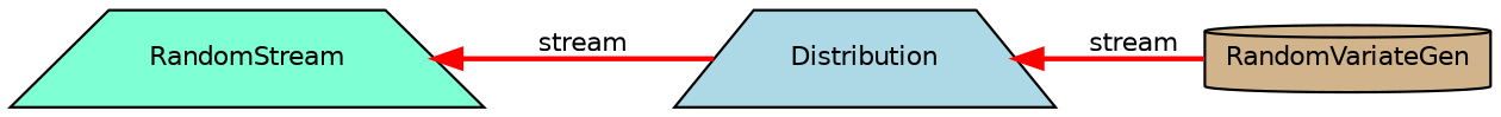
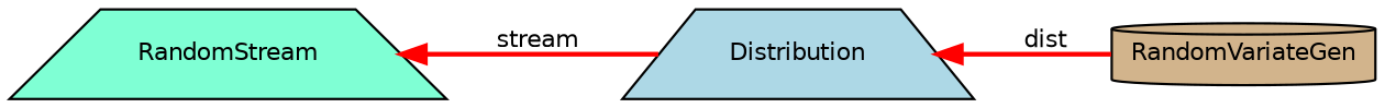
  digraph {
    rankdir=LR
    node [color=black fontname=Helvetica fontsize=10 shape=trapezium style=filled]
    edge [color=red dir=back fontname=Helvetica fontsize=10 labelfontname=Helvetica labelfontsize=10 style=bold]
    n1 [fillcolor=tan fontcolor=black height=0.2 label=RandomVariateGen shape=cylinder width=0.4]
    n2 [fillcolor=lightblue height=0.2 label=Distribution width=0.4]
    n3 [fillcolor=aquamarine height=0.2 label=RandomStream width=0.4]
-   n2 -> n1 [label=" stream"]
+   n2 -> n1 [label=" dist"]
    n3 -> n2 [label=" stream"]
  }
